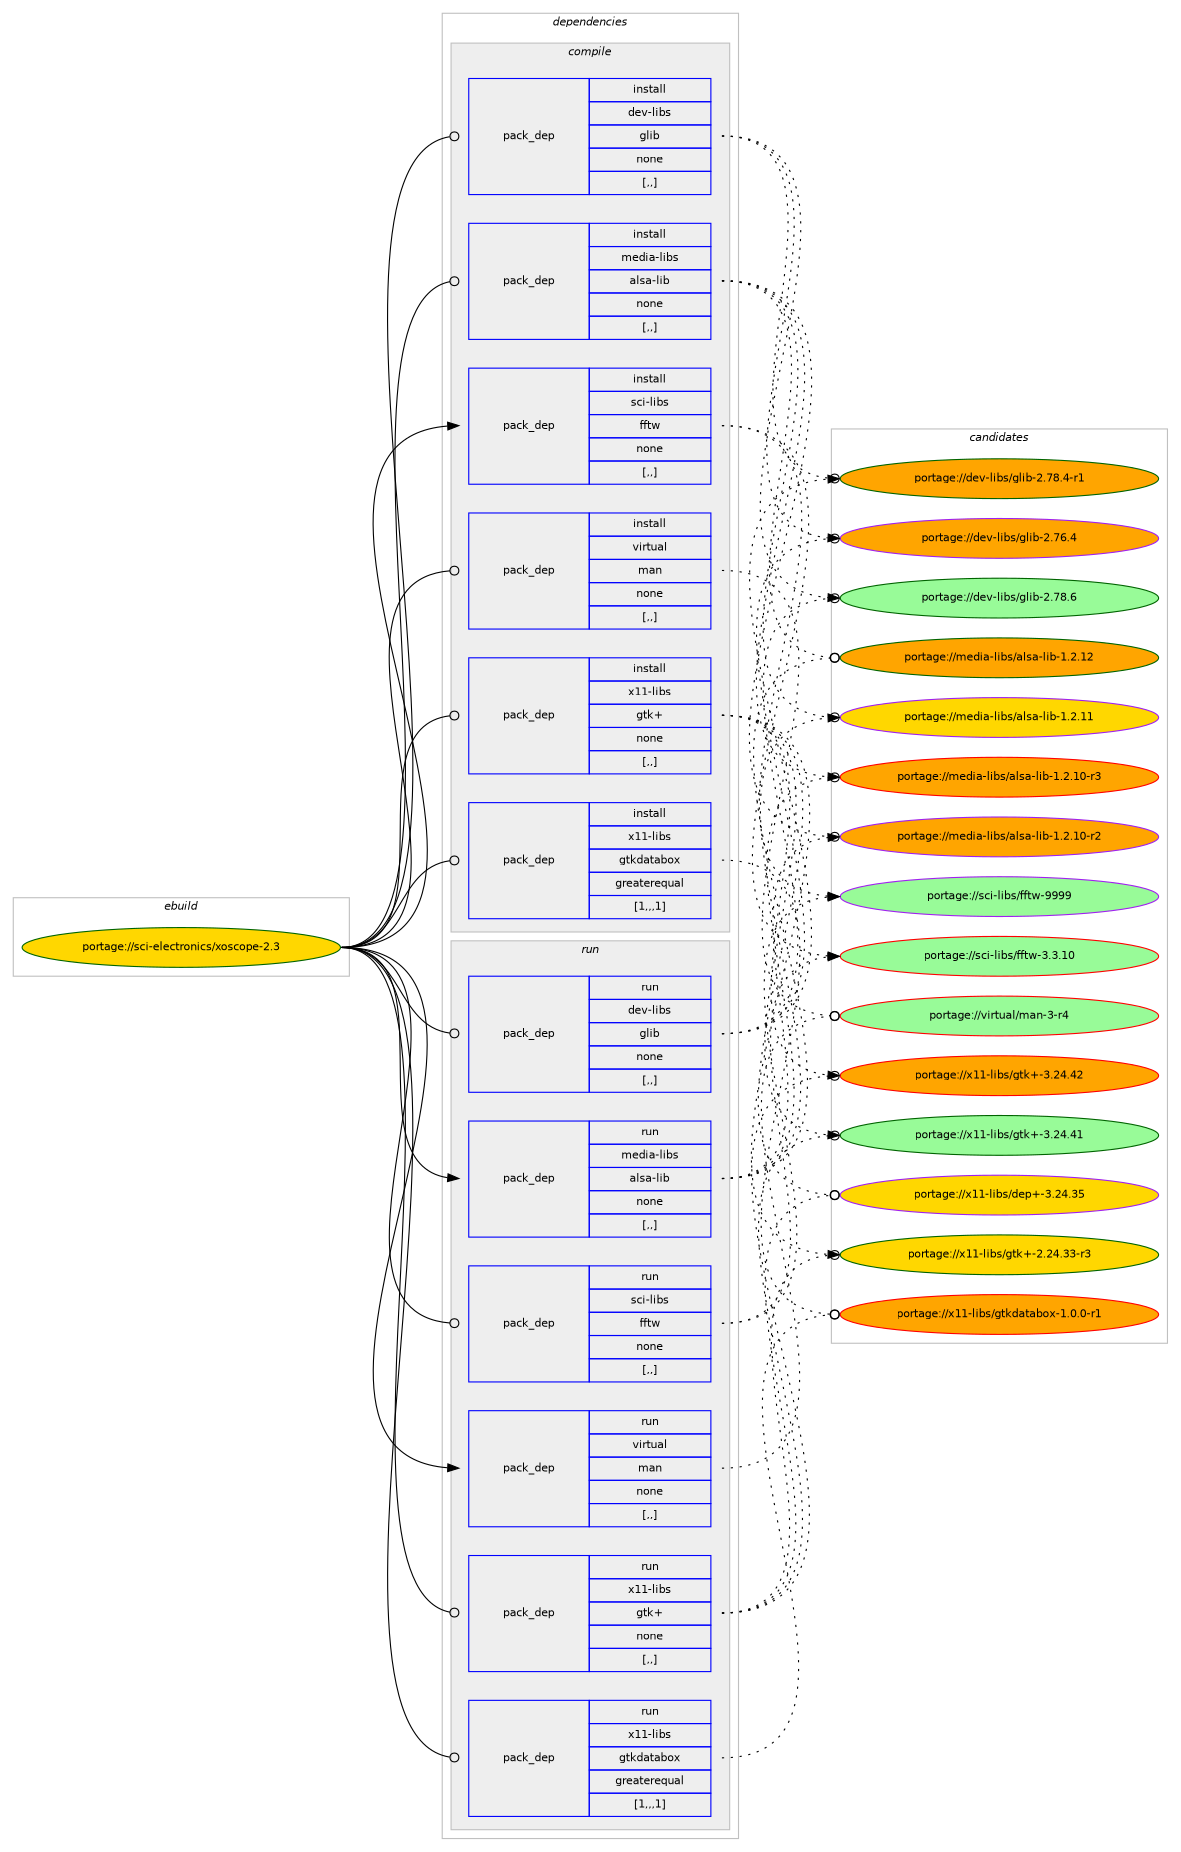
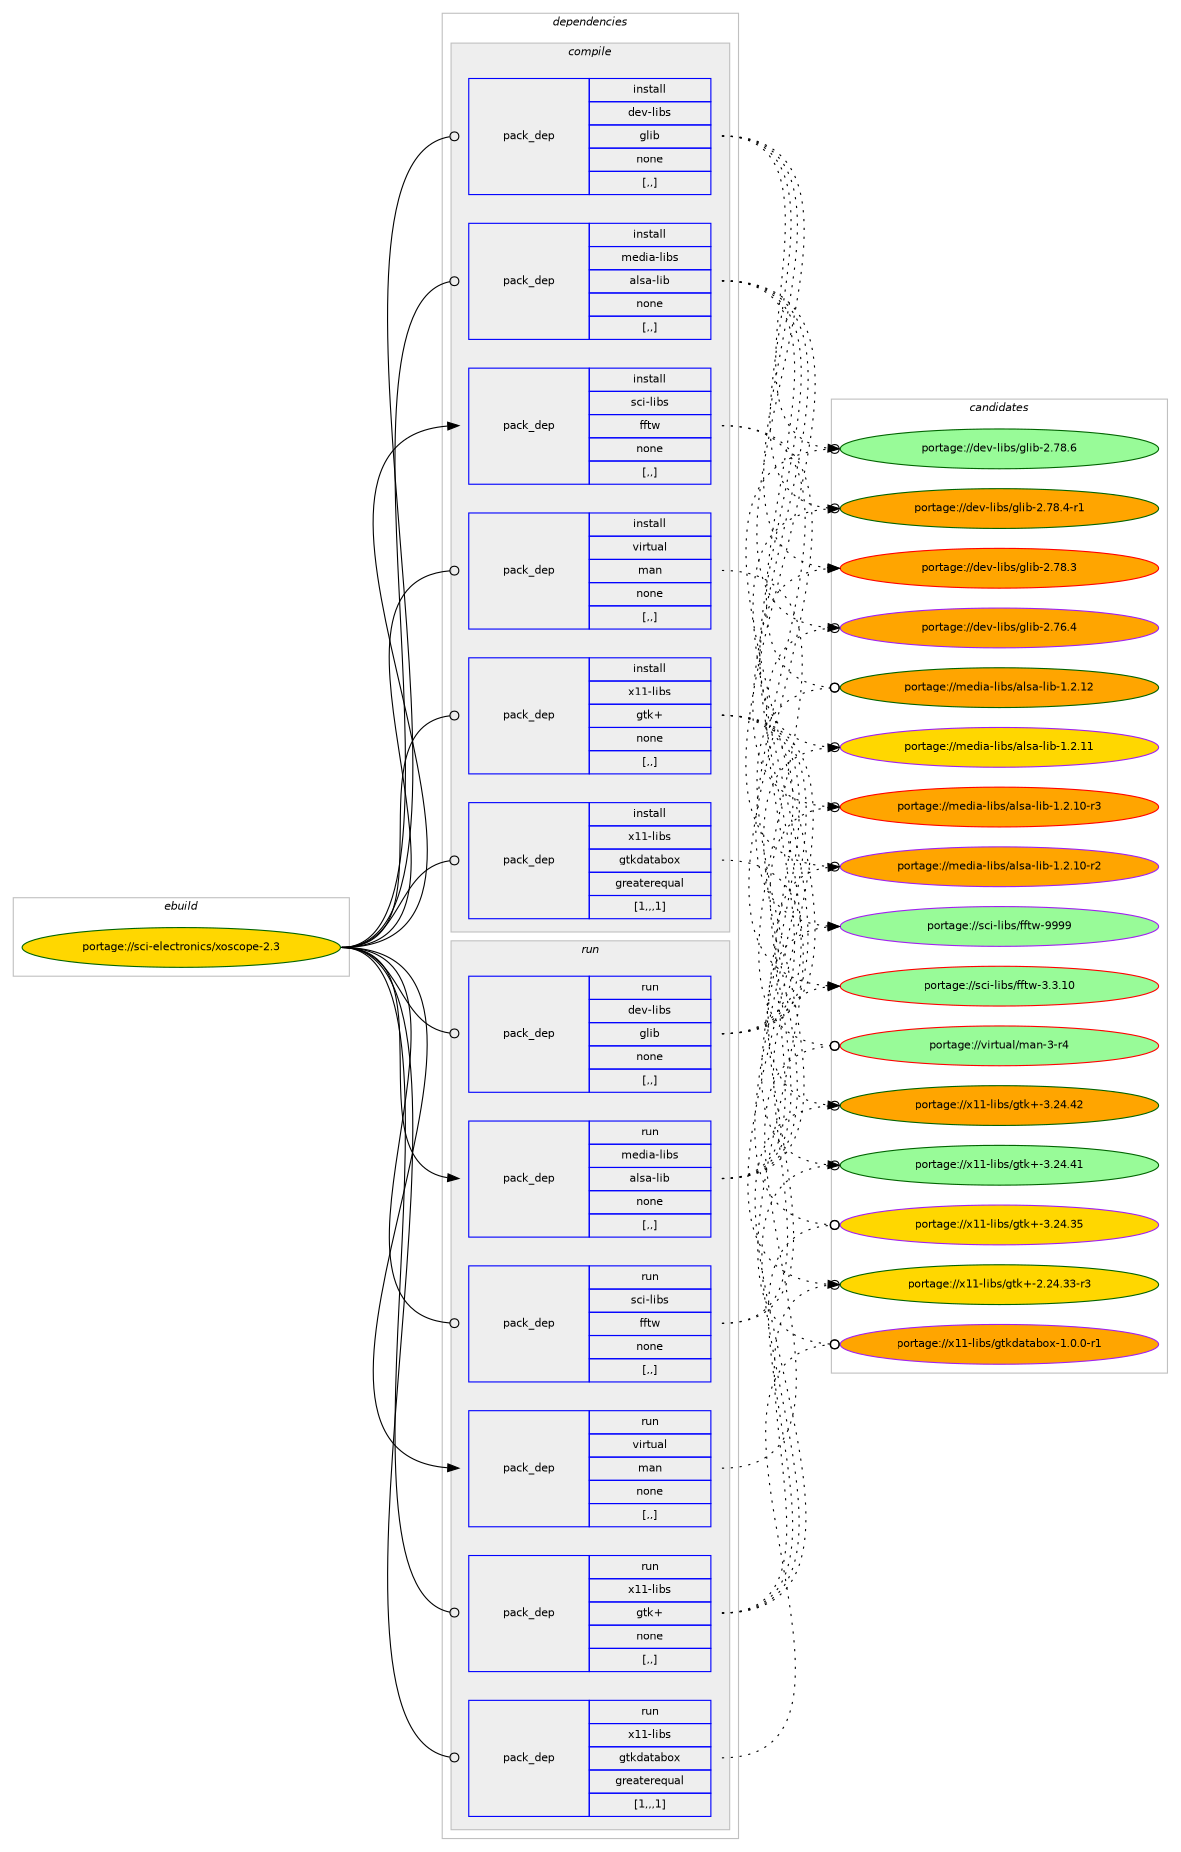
  digraph {
    compound=true
    concentrate=true
    fontname=Helvetica
    fontsize=10
    newrank=true
    rankdir=LR
    ranksep=1.5
    node [color=blue fontname=Helvetica fontsize=10 style=filled]
    edge [arrowhead=odot headport=w style=dotted tailport=e weight=100]
    n1 [color=darkgreen fillcolor=gold label="portage://sci-electronics/xoscope-2.3" width=4]
    n2 [label=<<TABLE BORDER="0" CELLBORDER="1" CELLSPACING="0" CELLPADDING="4" WIDTH="220"><TR><TD ROWSPAN="6" CELLPADDING="30">pack_dep</TD></TR><TR><TD WIDTH="110">install</TD></TR><TR><TD>dev-libs</TD></TR><TR><TD>glib</TD></TR><TR><TD>none</TD></TR><TR><TD>[,,]</TD></TR></TABLE>> shape=none style=""]
    n3 [label=<<TABLE BORDER="0" CELLBORDER="1" CELLSPACING="0" CELLPADDING="4" WIDTH="220"><TR><TD ROWSPAN="6" CELLPADDING="30">pack_dep</TD></TR><TR><TD WIDTH="110">install</TD></TR><TR><TD>media-libs</TD></TR><TR><TD>alsa-lib</TD></TR><TR><TD>none</TD></TR><TR><TD>[,,]</TD></TR></TABLE>> shape=none style=""]
    n4 [label=<<TABLE BORDER="0" CELLBORDER="1" CELLSPACING="0" CELLPADDING="4" WIDTH="220"><TR><TD ROWSPAN="6" CELLPADDING="30">pack_dep</TD></TR><TR><TD WIDTH="110">install</TD></TR><TR><TD>sci-libs</TD></TR><TR><TD>fftw</TD></TR><TR><TD>none</TD></TR><TR><TD>[,,]</TD></TR></TABLE>> shape=none style=""]
    n5 [label=<<TABLE BORDER="0" CELLBORDER="1" CELLSPACING="0" CELLPADDING="4" WIDTH="220"><TR><TD ROWSPAN="6" CELLPADDING="30">pack_dep</TD></TR><TR><TD WIDTH="110">install</TD></TR><TR><TD>virtual</TD></TR><TR><TD>man</TD></TR><TR><TD>none</TD></TR><TR><TD>[,,]</TD></TR></TABLE>> shape=none style=""]
    n6 [label=<<TABLE BORDER="0" CELLBORDER="1" CELLSPACING="0" CELLPADDING="4" WIDTH="220"><TR><TD ROWSPAN="6" CELLPADDING="30">pack_dep</TD></TR><TR><TD WIDTH="110">install</TD></TR><TR><TD>x11-libs</TD></TR><TR><TD>gtk+</TD></TR><TR><TD>none</TD></TR><TR><TD>[,,]</TD></TR></TABLE>> shape=none style=""]
    n7 [label=<<TABLE BORDER="0" CELLBORDER="1" CELLSPACING="0" CELLPADDING="4" WIDTH="220"><TR><TD ROWSPAN="6" CELLPADDING="30">pack_dep</TD></TR><TR><TD WIDTH="110">install</TD></TR><TR><TD>x11-libs</TD></TR><TR><TD>gtkdatabox</TD></TR><TR><TD>greaterequal</TD></TR><TR><TD>[1,,,1]</TD></TR></TABLE>> shape=none style=""]
    n8 [label=<<TABLE BORDER="0" CELLBORDER="1" CELLSPACING="0" CELLPADDING="4" WIDTH="220"><TR><TD ROWSPAN="6" CELLPADDING="30">pack_dep</TD></TR><TR><TD WIDTH="110">run</TD></TR><TR><TD>dev-libs</TD></TR><TR><TD>glib</TD></TR><TR><TD>none</TD></TR><TR><TD>[,,]</TD></TR></TABLE>> shape=none style=""]
    n9 [label=<<TABLE BORDER="0" CELLBORDER="1" CELLSPACING="0" CELLPADDING="4" WIDTH="220"><TR><TD ROWSPAN="6" CELLPADDING="30">pack_dep</TD></TR><TR><TD WIDTH="110">run</TD></TR><TR><TD>media-libs</TD></TR><TR><TD>alsa-lib</TD></TR><TR><TD>none</TD></TR><TR><TD>[,,]</TD></TR></TABLE>> shape=none style=""]
    n10 [label=<<TABLE BORDER="0" CELLBORDER="1" CELLSPACING="0" CELLPADDING="4" WIDTH="220"><TR><TD ROWSPAN="6" CELLPADDING="30">pack_dep</TD></TR><TR><TD WIDTH="110">run</TD></TR><TR><TD>sci-libs</TD></TR><TR><TD>fftw</TD></TR><TR><TD>none</TD></TR><TR><TD>[,,]</TD></TR></TABLE>> shape=none style=""]
    n11 [label=<<TABLE BORDER="0" CELLBORDER="1" CELLSPACING="0" CELLPADDING="4" WIDTH="220"><TR><TD ROWSPAN="6" CELLPADDING="30">pack_dep</TD></TR><TR><TD WIDTH="110">run</TD></TR><TR><TD>virtual</TD></TR><TR><TD>man</TD></TR><TR><TD>none</TD></TR><TR><TD>[,,]</TD></TR></TABLE>> shape=none style=""]
    n12 [label=<<TABLE BORDER="0" CELLBORDER="1" CELLSPACING="0" CELLPADDING="4" WIDTH="220"><TR><TD ROWSPAN="6" CELLPADDING="30">pack_dep</TD></TR><TR><TD WIDTH="110">run</TD></TR><TR><TD>x11-libs</TD></TR><TR><TD>gtk+</TD></TR><TR><TD>none</TD></TR><TR><TD>[,,]</TD></TR></TABLE>> shape=none style=""]
    n13 [label=<<TABLE BORDER="0" CELLBORDER="1" CELLSPACING="0" CELLPADDING="4" WIDTH="220"><TR><TD ROWSPAN="6" CELLPADDING="30">pack_dep</TD></TR><TR><TD WIDTH="110">run</TD></TR><TR><TD>x11-libs</TD></TR><TR><TD>gtkdatabox</TD></TR><TR><TD>greaterequal</TD></TR><TR><TD>[1,,,1]</TD></TR></TABLE>> shape=none style=""]
    n14 [color=darkgreen fillcolor=palegreen label="portage://dev-libs/glib-2.78.6" width=4]
    n15 [color=darkgreen fillcolor=orange label="portage://dev-libs/glib-2.78.4-r1" width=4]
+   n16 [color=red fillcolor=orange label="portage://dev-libs/glib-2.78.3" width=4]
    n17 [color=purple fillcolor=orange label="portage://dev-libs/glib-2.76.4" width=4]
    n18 [color=darkgreen fillcolor=orange label="portage://media-libs/alsa-lib-1.2.12" width=4]
    n19 [color=purple fillcolor=gold label="portage://media-libs/alsa-lib-1.2.11" width=4]
    n20 [color=red fillcolor=orange label="portage://media-libs/alsa-lib-1.2.10-r3" width=4]
    n21 [color=purple fillcolor=orange label="portage://media-libs/alsa-lib-1.2.10-r2" width=4]
    n22 [color=purple fillcolor=palegreen label="portage://sci-libs/fftw-9999" width=4]
    n23 [color=red fillcolor=palegreen label="portage://sci-libs/fftw-3.3.10" width=4]
    n24 [color=red fillcolor=palegreen label="portage://virtual/man-3-r4" width=4]
-   n25 [color=red fillcolor=orange label="portage://x11-libs/gtk+-3.24.42" width=4]
+   n25 [color=darkgreen fillcolor=orange label="portage://x11-libs/gtk+-3.24.42" width=4]
    n26 [color=darkgreen fillcolor=palegreen label="portage://x11-libs/gtk+-3.24.41" width=4]
-   n27 [color=purple fillcolor=gold label="portage://x11-libs/dep+-3.24.35" width=4]
+   n27 [color=purple fillcolor=gold label="portage://x11-libs/gtk+-3.24.35" width=4]
    n28 [color=darkgreen fillcolor=gold label="portage://x11-libs/gtk+-2.24.33-r3" width=4]
-   n29 [color=red fillcolor=orange label="portage://x11-libs/gtkdatabox-1.0.0-r1" width=4]
+   n29 [color=purple fillcolor=orange label="portage://x11-libs/gtkdatabox-1.0.0-r1" width=4]
    subgraph cluster_1 {
      color=gray
      label=<<i>ebuild</i>>
      n1
    }
    subgraph cluster_2 {
      color=gray
      label=<<i>dependencies</i>>
      subgraph cluster_3 {
        color=gray
        fillcolor="#eeeeee"
        label=<<i>compile</i>>
        style=filled
        subgraph sub_4 {
          color=gray
          fillcolor="#eeeeee"
          label=<<i>compile</i>>
          style=filled
          n2
        }
        subgraph sub_5 {
          color=gray
          fillcolor="#eeeeee"
          label=<<i>compile</i>>
          style=filled
          n3
        }
        subgraph sub_6 {
          color=gray
          fillcolor="#eeeeee"
          label=<<i>compile</i>>
          style=filled
          n4
        }
        subgraph sub_7 {
          color=gray
          fillcolor="#eeeeee"
          label=<<i>compile</i>>
          style=filled
          n5
        }
        subgraph sub_8 {
          color=gray
          fillcolor="#eeeeee"
          label=<<i>compile</i>>
          style=filled
          n6
        }
        subgraph sub_9 {
          color=gray
          fillcolor="#eeeeee"
          label=<<i>compile</i>>
          style=filled
          n7
        }
      }
      subgraph cluster_10 {
        color=gray
        fillcolor="#eeeeee"
        label=<<i>compile and run</i>>
        style=filled
      }
      subgraph cluster_11 {
        color=gray
        fillcolor="#eeeeee"
        label=<<i>run</i>>
        style=filled
        subgraph sub_12 {
          color=gray
          fillcolor="#eeeeee"
          label=<<i>run</i>>
          style=filled
          n8
        }
        subgraph sub_13 {
          color=gray
          fillcolor="#eeeeee"
          label=<<i>run</i>>
          style=filled
          n9
        }
        subgraph sub_14 {
          color=gray
          fillcolor="#eeeeee"
          label=<<i>run</i>>
          style=filled
          n10
        }
        subgraph sub_15 {
          color=gray
          fillcolor="#eeeeee"
          label=<<i>run</i>>
          style=filled
          n11
        }
        subgraph sub_16 {
          color=gray
          fillcolor="#eeeeee"
          label=<<i>run</i>>
          style=filled
          n12
        }
        subgraph sub_17 {
          color=gray
          fillcolor="#eeeeee"
          label=<<i>run</i>>
          style=filled
          n13
        }
      }
    }
    subgraph cluster_18 {
      color=gray
      label=<<i>candidates</i>>
      rank=same
      subgraph sub_19 {
        color=black
        label=<<i>candidates</i>>
        nodesep=1
        rank=same
        n14
        n15
+       n16
        n17
      }
      subgraph sub_20 {
        color=black
        label=<<i>candidates</i>>
        nodesep=1
        rank=same
        n18
        n19
        n20
        n21
      }
      subgraph sub_21 {
        color=black
        label=<<i>candidates</i>>
        nodesep=1
        rank=same
        n22
        n23
      }
      subgraph sub_22 {
        color=black
        label=<<i>candidates</i>>
        nodesep=1
        rank=same
        n24
      }
      subgraph sub_23 {
        color=black
        label=<<i>candidates</i>>
        nodesep=1
        rank=same
        n25
        n26
        n27
        n28
      }
      subgraph sub_24 {
        color=black
        label=<<i>candidates</i>>
        nodesep=1
        rank=same
        n29
      }
      subgraph sub_25 {
        color=black
        label=<<i>candidates</i>>
        nodesep=1
        rank=same
        n14
        n15
+       n16
        n17
      }
      subgraph sub_26 {
        color=black
        label=<<i>candidates</i>>
        nodesep=1
        rank=same
        n18
        n19
        n20
        n21
      }
      subgraph sub_27 {
        color=black
        label=<<i>candidates</i>>
        nodesep=1
        rank=same
        n22
        n23
      }
      subgraph sub_28 {
        color=black
        label=<<i>candidates</i>>
        nodesep=1
        rank=same
        n24
      }
      subgraph sub_29 {
        color=black
        label=<<i>candidates</i>>
        nodesep=1
        rank=same
        n25
        n26
        n27
        n28
      }
      subgraph sub_30 {
        color=black
        label=<<i>candidates</i>>
        nodesep=1
        rank=same
        n29
      }
    }
    n1 -> n2 [style=solid weight=20]
    n1 -> n3 [style=solid weight=20]
    n1 -> n4 [arrowhead=normal style=solid weight=20]
    n1 -> n5 [style=solid weight=20]
    n1 -> n6 [style=solid weight=20]
    n1 -> n7 [style=solid weight=20]
    n1 -> n8 [style=solid weight=20]
    n1 -> n9 [arrowhead=normal style=solid weight=20]
    n1 -> n10 [style=solid weight=20]
    n1 -> n11 [arrowhead=normal style=solid weight=20]
    n1 -> n12 [style=solid weight=20]
    n1 -> n13 [style=solid weight=20]
    n2 -> n14 [arrowhead=normal]
    n2 -> n15
+   n2 -> n16 [arrowhead=normal]
    n2 -> n17 [arrowhead=normal]
    n3 -> n18
    n3 -> n19
    n3 -> n20 [arrowhead=normal]
    n3 -> n21
    n4 -> n22 [arrowhead=normal]
    n4 -> n23 [arrowhead=normal]
    n5 -> n24
    n6 -> n25 [arrowhead=normal]
    n6 -> n26 [arrowhead=normal]
    n6 -> n27
    n6 -> n28 [arrowhead=normal]
    n7 -> n29
    n8 -> n14
    n8 -> n15 [arrowhead=normal]
+   n8 -> n16 [arrowhead=normal]
    n8 -> n17
    n9 -> n18
    n9 -> n19 [arrowhead=normal]
    n9 -> n20
    n9 -> n21 [arrowhead=normal]
    n10 -> n22 [arrowhead=normal]
    n10 -> n23 [arrowhead=normal]
    n11 -> n24
    n12 -> n25
    n12 -> n26
    n12 -> n27
    n12 -> n28
    n13 -> n29
  }
